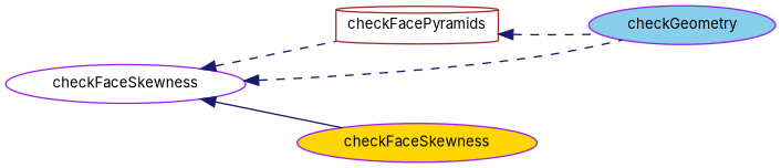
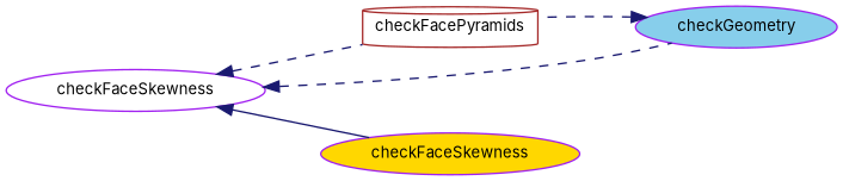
  digraph {
    rankdir=LR
    fontname=Inter
    node [color=purple fillcolor=white fontname=Inter fontsize=10 shape=ellipse style=filled]
    edge [color=midnightblue dir=back fontname=Inter fontsize=10 labelfontname=Helvetica labelfontsize=10 style=dashed]
    n1 [fontcolor=black height=0.2 label=checkFaceSkewness width=0.4]
    n2 [color=brown height=0.2 label=checkFacePyramids shape=cylinder width=0.4]
    n3 [height=0.2 label=checkGeometry width=0.4 fillcolor=skyblue]
    n4 [height=0.2 label=checkFaceSkewness width=0.4 fillcolor=gold]
    n1 -> n2
    n1 -> n3
    n1 -> n4 [style=solid]
-   n2 -> n3
+   n3 -> n2
  }
